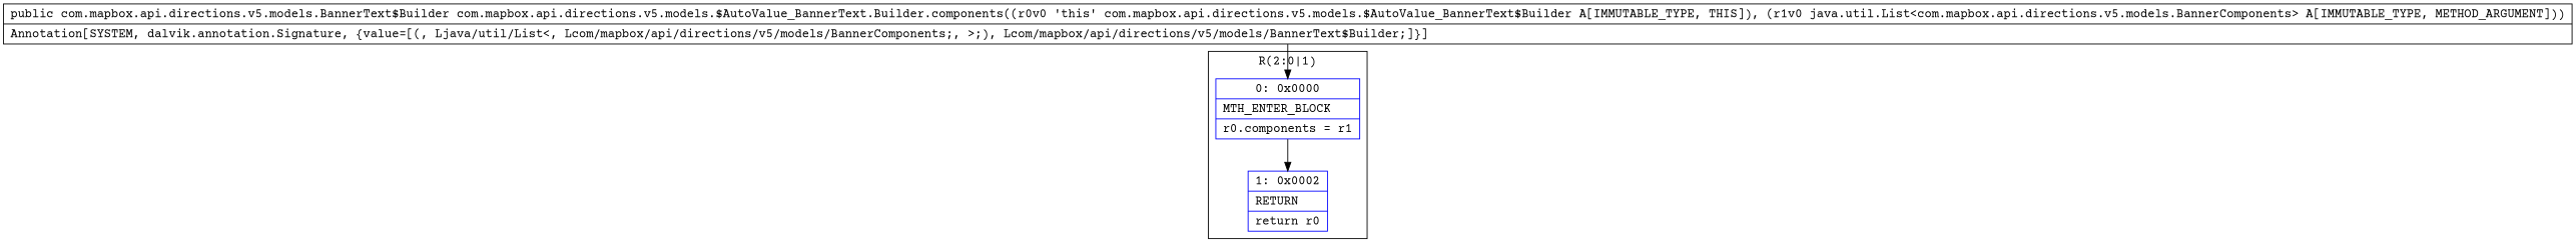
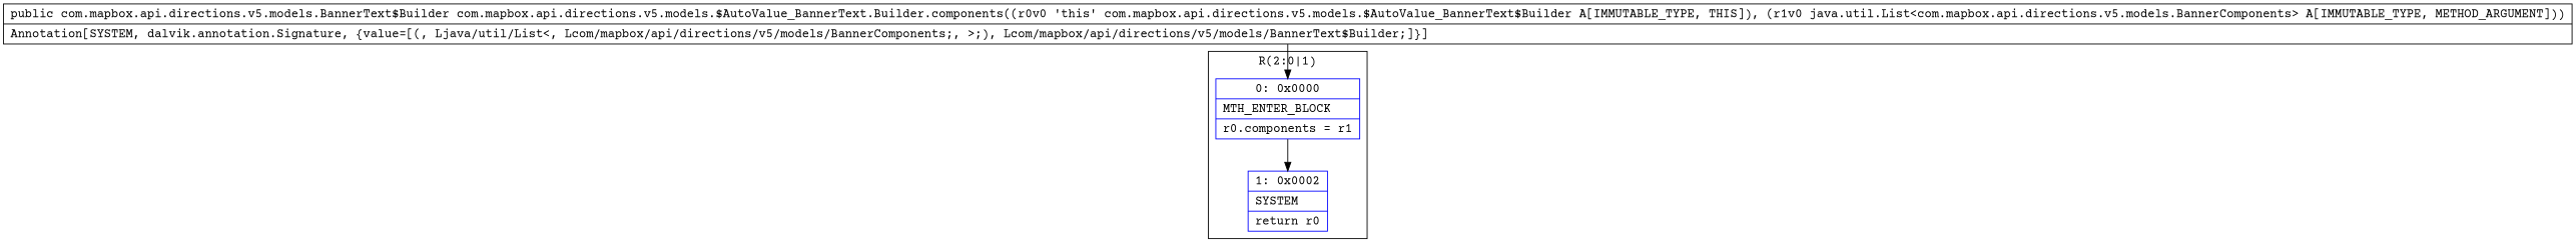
  digraph {
    fontname="Courier Prime"
    node [color=blue shape=record fontname="Courier Prime"]
    edge [fontname="Courier Prime"]
    n1 [label="{0\:\ 0x0000|MTH_ENTER_BLOCK\l|r0.components = r1\l}"]
-   n2 [label="{1\:\ 0x0002|RETURN\l|return r0\l}"]
+   n2 [label="{1\:\ 0x0002|SYSTEM\l|return r0\l}"]
    n3 [label="{public com.mapbox.api.directions.v5.models.BannerText$Builder com.mapbox.api.directions.v5.models.$AutoValue_BannerText.Builder.components((r0v0 'this' com.mapbox.api.directions.v5.models.$AutoValue_BannerText$Builder A[IMMUTABLE_TYPE, THIS]), (r1v0 java.util.List\<com.mapbox.api.directions.v5.models.BannerComponents\> A[IMMUTABLE_TYPE, METHOD_ARGUMENT]))  | Annotation[SYSTEM, dalvik.annotation.Signature, \{value=[(, Ljava\/util\/List\<, Lcom\/mapbox\/api\/directions\/v5\/models\/BannerComponents;, \>;), Lcom\/mapbox\/api\/directions\/v5\/models\/BannerText$Builder;]\}]\l}" color=""]
    subgraph cluster_1 {
      label="R(2:0|1)"
      n1
      n2
    }
    n1 -> n2
    n3 -> n1
  }
